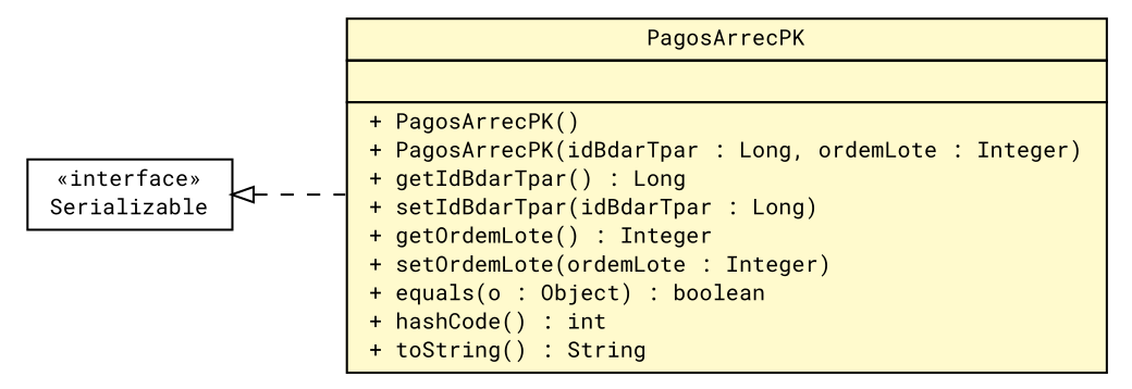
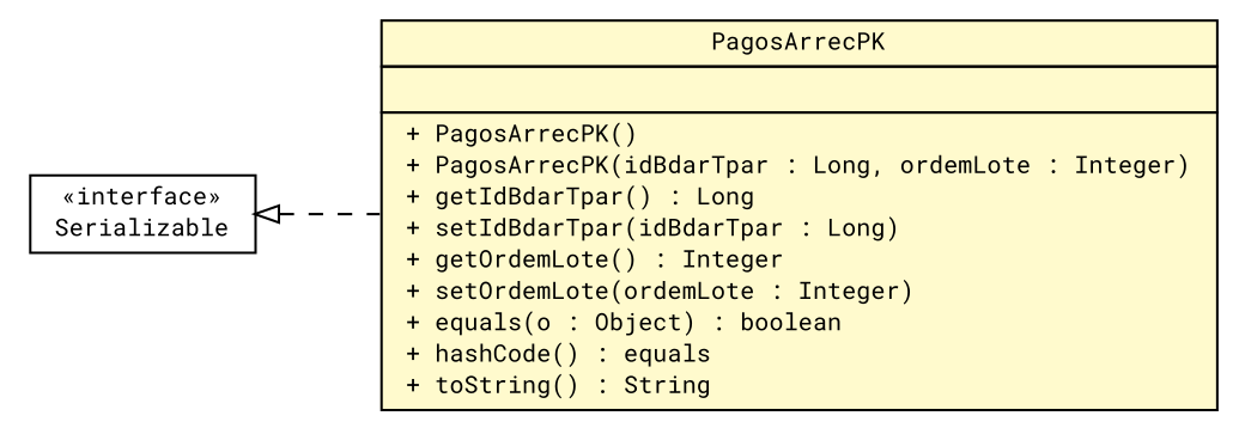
  digraph {
    nodesep=0.25
    ranksep=0.5
    rankdir=LR
    fontname="Roboto Mono"
    node [fontcolor=black fontname="Roboto Mono" fontsize=10.0 shape=plaintext]
-   n1 [label=<<table title="br.gov.to.sefaz.arr.persistence.entity.PagosArrecPK" border="0" cellborder="1" cellspacing="0" cellpadding="2" port="p" bgcolor="lemonChiffon" href="./PagosArrecPK.html"> 		<tr><td><table border="0" cellspacing="0" cellpadding="1"> <tr><td align="center" balign="center"> PagosArrecPK </td></tr> 		</table></td></tr> 		<tr><td><table border="0" cellspacing="0" cellpadding="1"> <tr><td align="left" balign="left">  </td></tr> 		</table></td></tr> 		<tr><td><table border="0" cellspacing="0" cellpadding="1"> <tr><td align="left" balign="left"> + PagosArrecPK() </td></tr> <tr><td align="left" balign="left"> + PagosArrecPK(idBdarTpar : Long, ordemLote : Integer) </td></tr> <tr><td align="left" balign="left"> + getIdBdarTpar() : Long </td></tr> <tr><td align="left" balign="left"> + setIdBdarTpar(idBdarTpar : Long) </td></tr> <tr><td align="left" balign="left"> + getOrdemLote() : Integer </td></tr> <tr><td align="left" balign="left"> + setOrdemLote(ordemLote : Integer) </td></tr> <tr><td align="left" balign="left"> + equals(o : Object) : boolean </td></tr> <tr><td align="left" balign="left"> + hashCode() : int </td></tr> <tr><td align="left" balign="left"> + toString() : String </td></tr> 		</table></td></tr> 		</table>>]
+   n1 [label=<<table title="br.gov.to.sefaz.arr.persistence.entity.PagosArrecPK" border="0" cellborder="1" cellspacing="0" cellpadding="2" port="p" bgcolor="lemonChiffon" href="./PagosArrecPK.html"> 		<tr><td><table border="0" cellspacing="0" cellpadding="1"> <tr><td align="center" balign="center"> PagosArrecPK </td></tr> 		</table></td></tr> 		<tr><td><table border="0" cellspacing="0" cellpadding="1"> <tr><td align="left" balign="left">  </td></tr> 		</table></td></tr> 		<tr><td><table border="0" cellspacing="0" cellpadding="1"> <tr><td align="left" balign="left"> + PagosArrecPK() </td></tr> <tr><td align="left" balign="left"> + PagosArrecPK(idBdarTpar : Long, ordemLote : Integer) </td></tr> <tr><td align="left" balign="left"> + getIdBdarTpar() : Long </td></tr> <tr><td align="left" balign="left"> + setIdBdarTpar(idBdarTpar : Long) </td></tr> <tr><td align="left" balign="left"> + getOrdemLote() : Integer </td></tr> <tr><td align="left" balign="left"> + setOrdemLote(ordemLote : Integer) </td></tr> <tr><td align="left" balign="left"> + equals(o : Object) : boolean </td></tr> <tr><td align="left" balign="left"> + hashCode() : equals </td></tr> <tr><td align="left" balign="left"> + toString() : String </td></tr> 		</table></td></tr> 		</table>>]
    n2 [label=<<table title="java.io.Serializable" border="0" cellborder="1" cellspacing="0" cellpadding="2" port="p" href="http://java.sun.com/j2se/1.4.2/docs/api/java/io/Serializable.html"> 		<tr><td><table border="0" cellspacing="0" cellpadding="1"> <tr><td align="center" balign="center"> &#171;interface&#187; </td></tr> <tr><td align="center" balign="center"> Serializable </td></tr> 		</table></td></tr> 		</table>>]
    n2 -> n1 [arrowtail=empty dir=back fontname="Roboto Mono" fontsize=10 headport=p labelfontname=arial labelfontsize=10 style=dashed tailport=p]
  }
